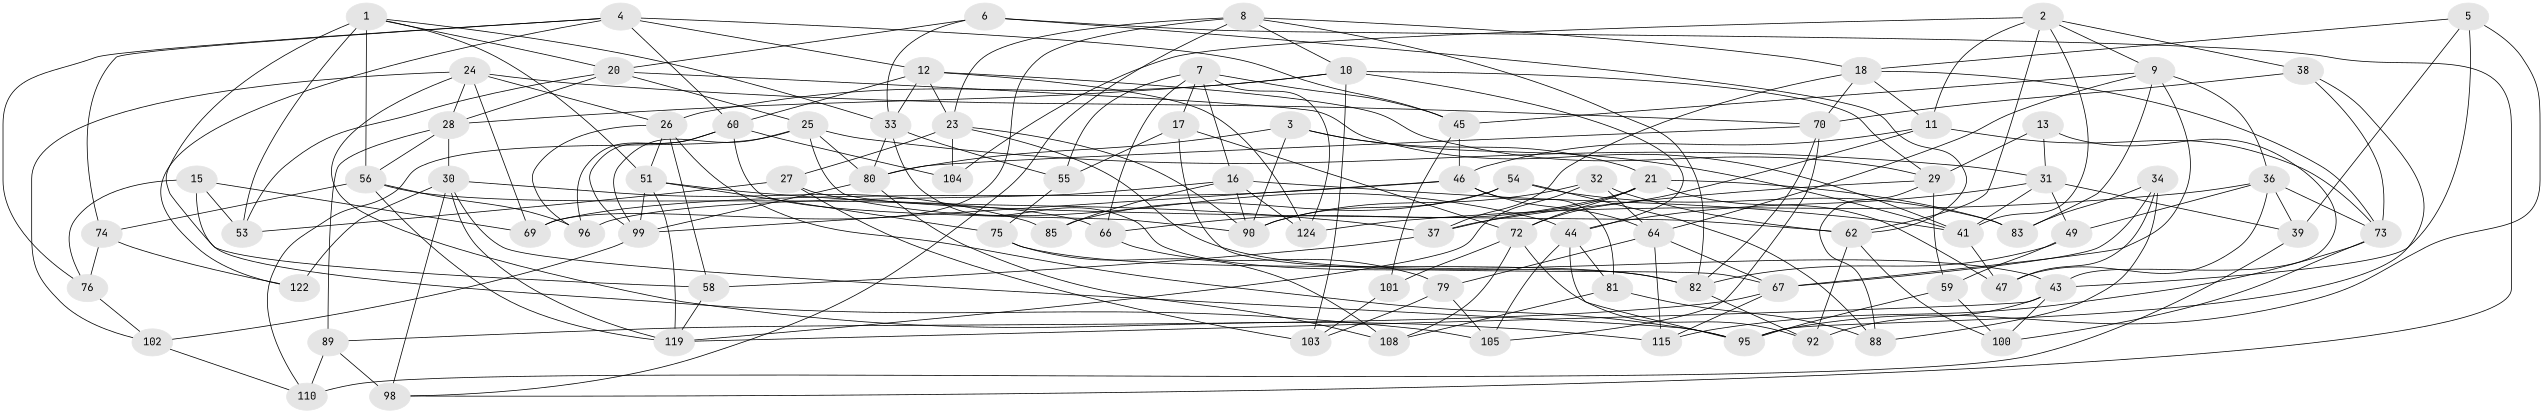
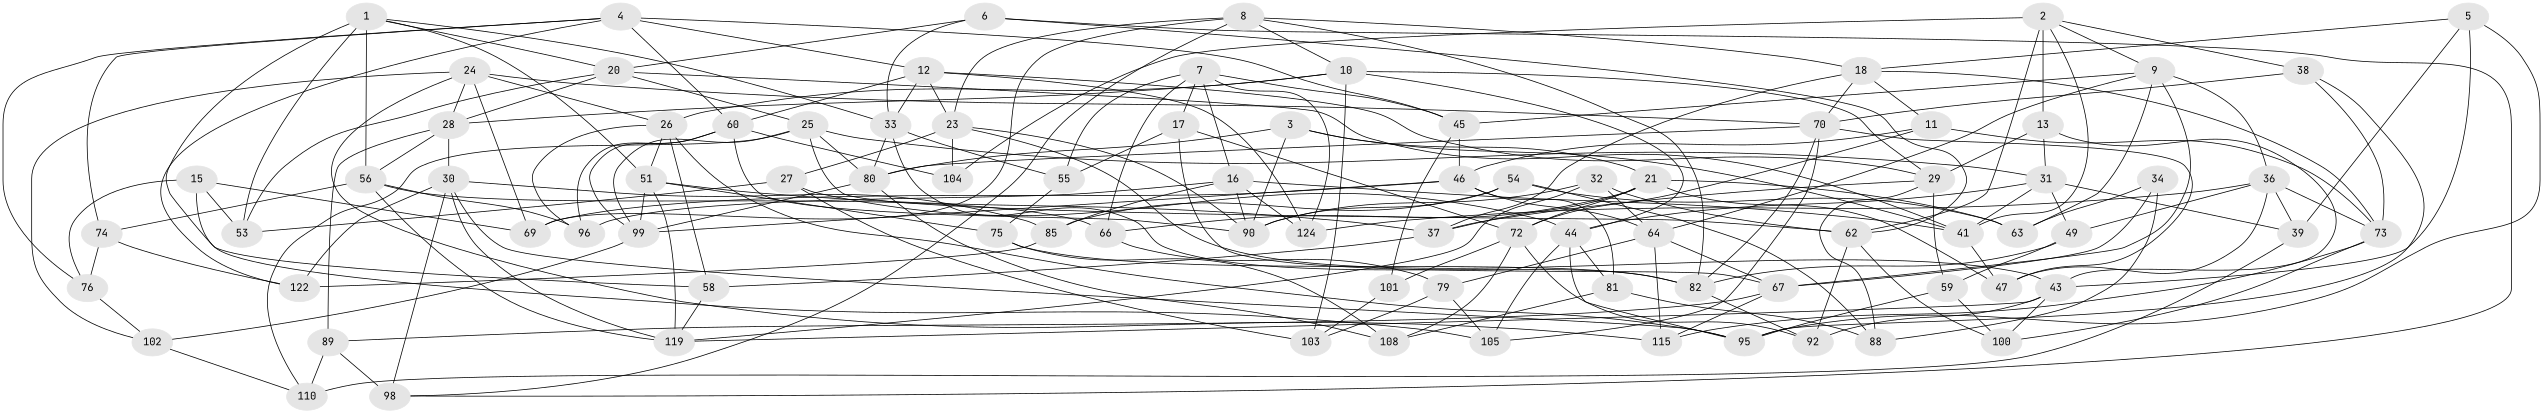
  graph {
    fontname="JetBrains Mono"
    node [color=gray90 fontname="JetBrains Mono" style=filled]
    edge [fontname="JetBrains Mono"]
    1 [super="+14"]
    20 [super="+97"]
    33 [super="+52"]
    51 [super="+111"]
    53
    56 [super="+57"]
    58
    41 [super="+87"]
    28 [super="+126"]
    25 [super="+65"]
    80 [super="+116"]
    55
    82 [super="+94"]
    37
    99 [super="+114"]
    119 [super="+121"]
    75
    74
    66
    96
    2 [super="+117"]
    9 [super="+128"]
    13
    38
    62 [super="+78"]
    104
    45 [super="+86"]
    36 [super="+61"]
    64 [super="+113"]
    67 [super="+125"]
-   83
+   83 [label=63]
    43 [super="+106"]
    29 [super="+42"]
    31 [super="+63"]
    95 [super="+109"]
    70 [super="+91"]
    73 [super="+129"]
    47
    92
    100
    21 [super="+118"]
    72 [super="+112"]
    3
    90 [super="+120"]
    108
    4 [super="+50"]
    12 [super="+22"]
    60 [super="+68"]
    76
    122
    124
    23 [super="+71"]
    46 [super="+48"]
    101
    102
    18 [super="+77"]
    n57 [label=11]
    5
    39
    110
    6
    98
    7 [super="+84"]
    16 [super="+35"]
    17
    85
    79
    8 [super="+11"]
    10 [super="+123"]
    69
    26 [super="+107"]
    44 [super="+127"]
    103
    27
    49
    115
    89
    30 [super="+93"]
    59
    88
    105
    81
    15
    24 [super="+40"]
    32
    34
    54
    1 -- 20
    1 -- 33
    1 -- 51
    1 -- 53
    1 -- 56
    1 -- 58
    20 -- 53
    20 -- 41
    20 -- 28
    20 -- 25
    33 -- 80
    33 -- 55
    33 -- 82
    51 -- 37
    51 -- 99
    51 -- 119
    51 -- 75
    56 -- 119
    56 -- 74
    56 -- 66
    56 -- 96
    58 -- 119
    41 -- 47
    28 -- 56
    28 -- 89
    28 -- 30
    25 -- 80
    25 -- 99
    25 -- 62
    25 -- 31
    25 -- 110
    80 -- 99
    80 -- 108
    55 -- 75
    82 -- 92
    37 -- 58
    99 -- 102
    75 -- 82
    75 -- 108
    74 -- 76
    74 -- 122
    66 -- 79
    2 -- 41
    2 -- 9
-   2 -- n57
+   2 -- 13
    2 -- 38
    2 -- 62
    2 -- 104
    9 -- 45
    9 -- 36
    9 -- 64
    9 -- 67
    9 -- 83
    13 -- 43
    13 -- 29
    13 -- 31
    38 -- 95
    38 -- 70
    38 -- 73
    62 -- 92
    62 -- 100
    45 -- 46
    45 -- 101 [weight=2]
    36 -- 73
    36 -- 47
    36 -- 124
    36 -- 39
    36 -- 49
    64 -- 67
    64 -- 79
    64 -- 115
    67 -- 115
    67 -- 89
    43 -- 119
    43 -- 92
    43 -- 100
    29 -- 37
    29 -- 59
    29 -- 88
    31 -- 41
    31 -- 39
    31 -- 44
    31 -- 49
    70 -- 80
    70 -- 82
    70 -- 105
    73 -- 100
    73 -- 115
    21 -- 37
    21 -- 66
    21 -- 83
    21 -- 47
    21 -- 72
    72 -- 92
    72 -- 108
    72 -- 101
    3 -- 41
    3 -- 80
    3 -- 21
    3 -- 90
    4 -- 74
    4 -- 45
    4 -- 12
    4 -- 60
    4 -- 76
    4 -- 122
    12 -- 33
    12 -- 29
    12 -- 60
    12 -- 124
    12 -- 23
    60 -- 99
    60 -- 96
    60 -- 104
    60 -- 90
    76 -- 102
    23 -- 104
    23 -- 43
    23 -- 90
    23 -- 27
    46 -- 99
    46 -- 64
    46 -- 69
    46 -- 81
    101 -- 103
    102 -- 110
    18 -- 37
    18 -- 70
    18 -- 73
    18 -- n57
    n57 -- 73
    n57 -- 72
    n57 -- 46
    5 -- 43
    5 -- 95
    5 -- 18
    5 -- 39
    39 -- 110
    6 -- 20
    6 -- 33
    6 -- 62
    6 -- 98
    7 -- 55
    7 -- 66
    7 -- 45
    7 -- 124
    7 -- 16
    7 -- 17
    16 -- 41
    16 -- 96
    16 -- 90
    16 -- 124
    16 -- 85
    17 -- 55
    17 -- 67
    17 -- 72
+   85 -- 122
    79 -- 103
    79 -- 105
    8 -- 82
    8 -- 23
    8 -- 18
    8 -- 98
    8 -- 10
    8 -- 69
    10 -- 28
    10 -- 29
    10 -- 26
    10 -- 44
    10 -- 103
    26 -- 51
    26 -- 58
    26 -- 96
    26 -- 95
    44 -- 95
    44 -- 105
    44 -- 81
    27 -- 53
    27 -- 44
    27 -- 103
    49 -- 82
    49 -- 59
    89 -- 110
    89 -- 98
    30 -- 119
    30 -- 95
    30 -- 122
    30 -- 98
    30 -- 85
    59 -- 95
    59 -- 100
    81 -- 108
    81 -- 88
    15 -- 53
    15 -- 76
    15 -- 69
    15 -- 105
    24 -- 28
    24 -- 70
    24 -- 102
    24 -- 69
    24 -- 26
    24 -- 115
    32 -- 119
    32 -- 62
    32 -- 64
    32 -- 90
    34 -- 67
    34 -- 83
-   34 -- 47
+   70 -- 47
    34 -- 88
    54 -- 83
    54 -- 90
    54 -- 85
    54 -- 88
  }
